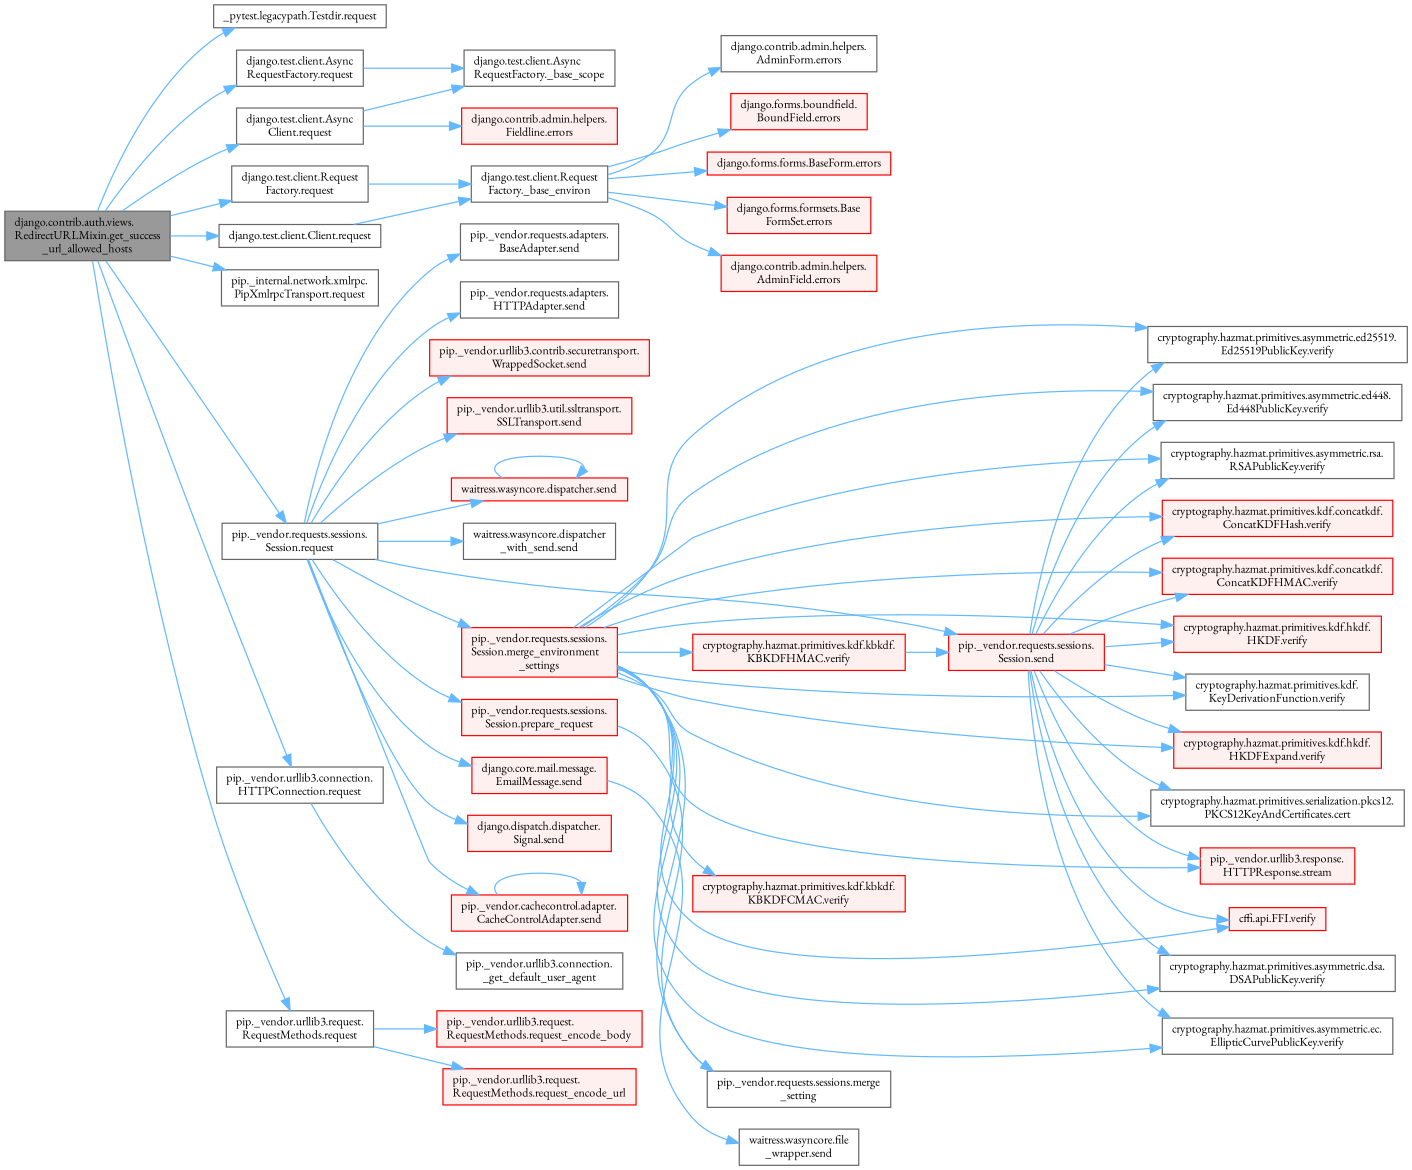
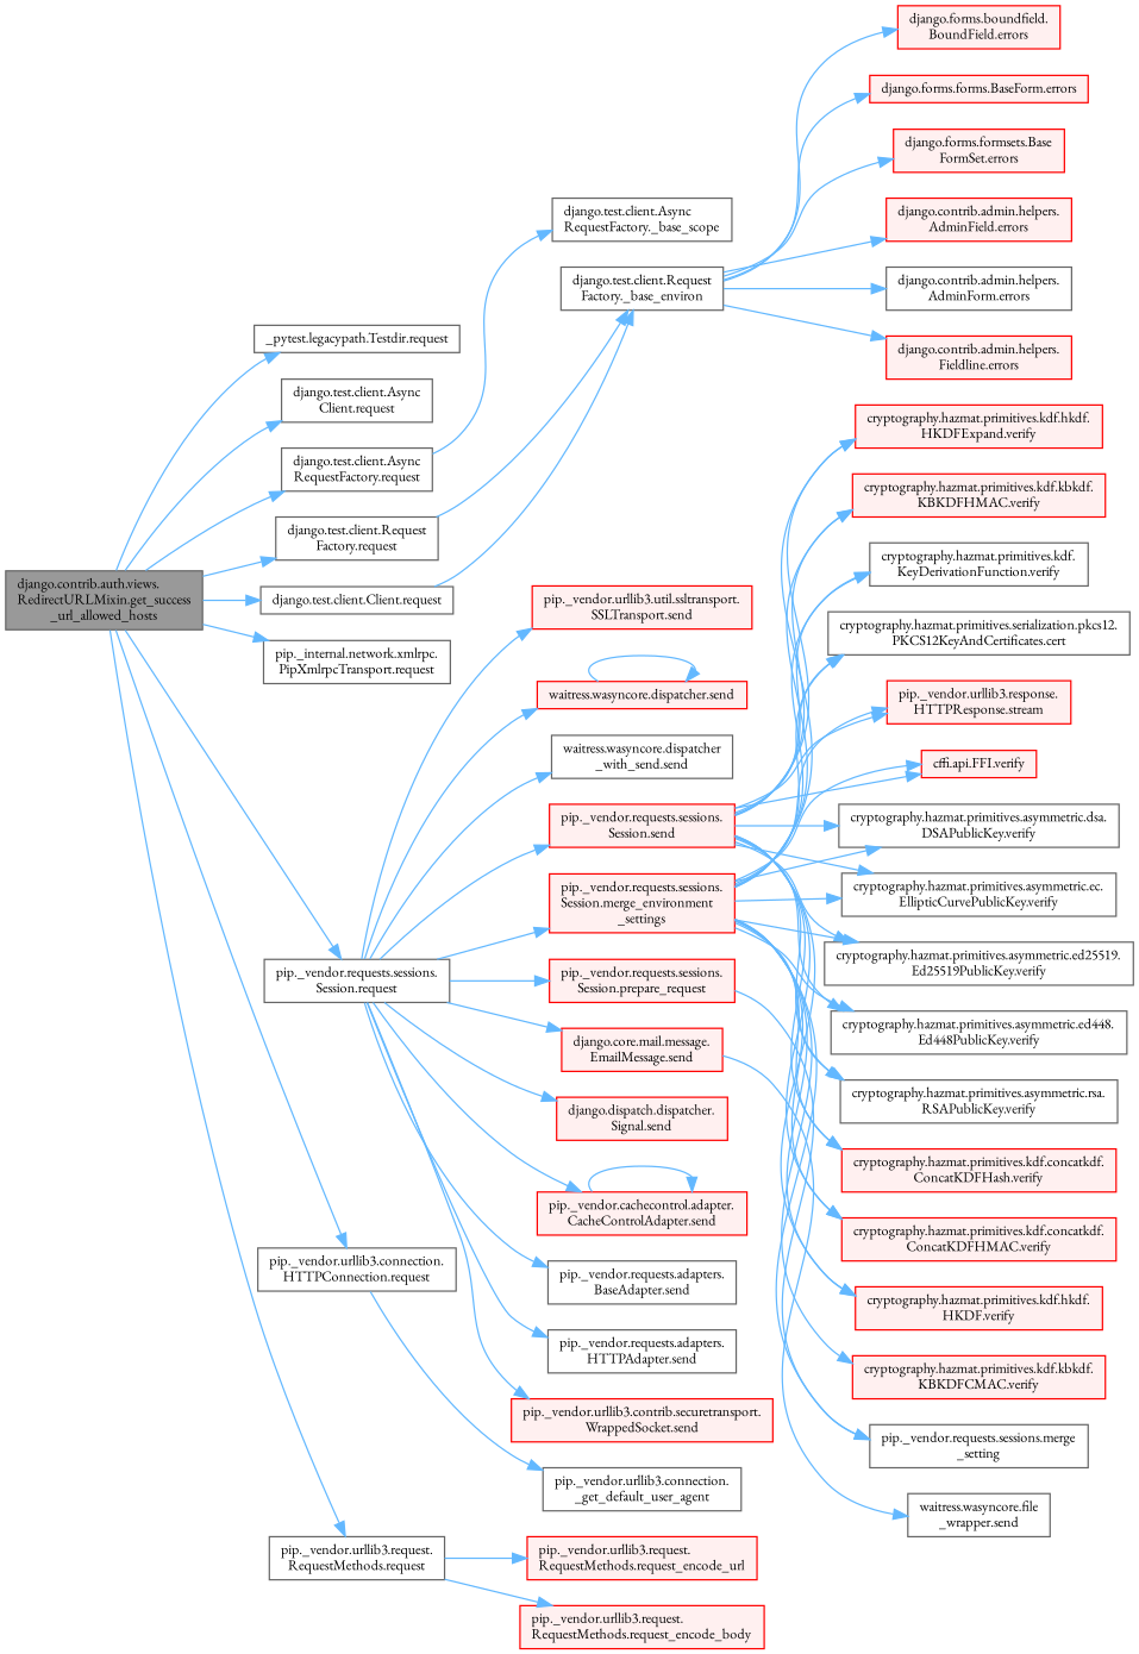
  digraph {
    fontname="EB Garamond"
    rankdir=LR
    node [color=grey40 fillcolor=white fontname="EB Garamond" fontsize=10 shape=box style=filled]
    edge [color=steelblue1 fontname="EB Garamond" fontsize=10 labelfontname=Helvetica labelfontsize=10 style=solid]
    n1 [color=gray40 fillcolor=grey60 fontcolor=black height=0.2 label="django.contrib.auth.views.\lRedirectURLMixin.get_success\l_url_allowed_hosts" width=0.4]
    n2 [height=0.2 label="_pytest.legacypath.Testdir.request" width=0.4]
    n3 [height=0.2 label="django.test.client.Async\lClient.request" width=0.4]
    n4 [height=0.2 label="django.test.client.Async\lRequestFactory.request" width=0.4]
    n5 [height=0.2 label="django.test.client.Client.request" width=0.4]
    n6 [height=0.2 label="django.test.client.Request\lFactory.request" width=0.4]
    n7 [height=0.2 label="pip._internal.network.xmlrpc.\lPipXmlrpcTransport.request" width=0.4]
    n8 [height=0.2 label="pip._vendor.requests.sessions.\lSession.request" width=0.4]
    n9 [height=0.2 label="pip._vendor.urllib3.connection.\lHTTPConnection.request" width=0.4]
    n10 [height=0.2 label="pip._vendor.urllib3.request.\lRequestMethods.request" width=0.4]
    n11 [height=0.2 label="django.test.client.Async\lRequestFactory._base_scope" width=0.4]
    n12 [height=0.2 label="django.test.client.Request\lFactory._base_environ" width=0.4]
    n13 [color=red fillcolor="#FFF0F0" height=0.2 label="pip._vendor.requests.sessions.\lSession.merge_environment\l_settings" width=0.4]
    n14 [color=red fillcolor="#FFF0F0" height=0.2 label="pip._vendor.requests.sessions.\lSession.prepare_request" width=0.4]
    n15 [color=red fillcolor="#FFF0F0" height=0.2 label="django.core.mail.message.\lEmailMessage.send" width=0.4]
    n16 [color=red fillcolor="#FFF0F0" height=0.2 label="django.dispatch.dispatcher.\lSignal.send" width=0.4]
    n17 [color=red fillcolor="#FFF0F0" height=0.2 label="pip._vendor.cachecontrol.adapter.\lCacheControlAdapter.send" width=0.4]
    n18 [height=0.2 label="pip._vendor.requests.adapters.\lBaseAdapter.send" width=0.4]
    n19 [height=0.2 label="pip._vendor.requests.adapters.\lHTTPAdapter.send" width=0.4]
    n20 [color=red fillcolor="#FFF0F0" height=0.2 label="pip._vendor.requests.sessions.\lSession.send" width=0.4]
    n21 [color=red fillcolor="#FFF0F0" height=0.2 label="pip._vendor.urllib3.contrib.securetransport.\lWrappedSocket.send" width=0.4]
    n22 [color=red fillcolor="#FFF0F0" height=0.2 label="pip._vendor.urllib3.util.ssltransport.\lSSLTransport.send" width=0.4]
    n23 [color=red fillcolor="#FFF0F0" height=0.2 label="waitress.wasyncore.dispatcher.send" width=0.4]
    n24 [height=0.2 label="waitress.wasyncore.dispatcher\l_with_send.send" width=0.4]
    n25 [height=0.2 label="pip._vendor.urllib3.connection.\l_get_default_user_agent" width=0.4]
    n26 [color=red fillcolor="#FFF0F0" height=0.2 label="pip._vendor.urllib3.request.\lRequestMethods.request_encode_body" width=0.4]
    n27 [color=red fillcolor="#FFF0F0" height=0.2 label="pip._vendor.urllib3.request.\lRequestMethods.request_encode_url" width=0.4]
    n28 [color=red fillcolor="#FFF0F0" height=0.2 label="django.contrib.admin.helpers.\lAdminField.errors" width=0.4]
    n29 [height=0.2 label="django.contrib.admin.helpers.\lAdminForm.errors" width=0.4]
    n30 [color=red fillcolor="#FFF0F0" height=0.2 label="django.contrib.admin.helpers.\lFieldline.errors" width=0.4]
    n31 [color=red fillcolor="#FFF0F0" height=0.2 label="django.forms.boundfield.\lBoundField.errors" width=0.4]
    n32 [color=red fillcolor="#FFF0F0" height=0.2 label="django.forms.forms.BaseForm.errors" width=0.4]
    n33 [color=red fillcolor="#FFF0F0" height=0.2 label="django.forms.formsets.Base\lFormSet.errors" width=0.4]
    n34 [height=0.2 label="cryptography.hazmat.primitives.serialization.pkcs12.\lPKCS12KeyAndCertificates.cert" width=0.4]
    n35 [height=0.2 label="pip._vendor.requests.sessions.merge\l_setting" width=0.4]
    n36 [color=red fillcolor="#FFF0F0" height=0.2 label="pip._vendor.urllib3.response.\lHTTPResponse.stream" width=0.4]
    n37 [color=red fillcolor="#FFF0F0" height=0.2 label="cffi.api.FFI.verify" width=0.4]
    n38 [height=0.2 label="cryptography.hazmat.primitives.asymmetric.dsa.\lDSAPublicKey.verify" width=0.4]
    n39 [height=0.2 label="cryptography.hazmat.primitives.asymmetric.ec.\lEllipticCurvePublicKey.verify" width=0.4]
    n40 [height=0.2 label="cryptography.hazmat.primitives.asymmetric.ed25519.\lEd25519PublicKey.verify" width=0.4]
    n41 [height=0.2 label="cryptography.hazmat.primitives.asymmetric.ed448.\lEd448PublicKey.verify" width=0.4]
    n42 [height=0.2 label="cryptography.hazmat.primitives.asymmetric.rsa.\lRSAPublicKey.verify" width=0.4]
    n43 [color=red fillcolor="#FFF0F0" height=0.2 label="cryptography.hazmat.primitives.kdf.concatkdf.\lConcatKDFHash.verify" width=0.4]
    n44 [color=red fillcolor="#FFF0F0" height=0.2 label="cryptography.hazmat.primitives.kdf.concatkdf.\lConcatKDFHMAC.verify" width=0.4]
    n45 [color=red fillcolor="#FFF0F0" height=0.2 label="cryptography.hazmat.primitives.kdf.hkdf.\lHKDF.verify" width=0.4]
    n46 [color=red fillcolor="#FFF0F0" height=0.2 label="cryptography.hazmat.primitives.kdf.hkdf.\lHKDFExpand.verify" width=0.4]
    n47 [color=red fillcolor="#FFF0F0" height=0.2 label="cryptography.hazmat.primitives.kdf.kbkdf.\lKBKDFCMAC.verify" width=0.4]
    n48 [color=red fillcolor="#FFF0F0" height=0.2 label="cryptography.hazmat.primitives.kdf.kbkdf.\lKBKDFHMAC.verify" width=0.4]
    n49 [height=0.2 label="cryptography.hazmat.primitives.kdf.\lKeyDerivationFunction.verify" width=0.4]
    n50 [height=0.2 label="waitress.wasyncore.file\l_wrapper.send" width=0.4]
    n1 -> n2
    n1 -> n3
    n1 -> n4
    n1 -> n5
    n1 -> n6
    n1 -> n7
    n1 -> n8
    n1 -> n9
    n1 -> n10
-   n3 -> n11
    n4 -> n11
    n5 -> n12
    n6 -> n12
    n8 -> n13
    n8 -> n14
    n8 -> n15
    n8 -> n16
    n8 -> n17
    n8 -> n18
    n8 -> n19
    n8 -> n20
    n8 -> n21
    n8 -> n22
    n8 -> n23
    n8 -> n24
    n9 -> n25
    n10 -> n26
    n10 -> n27
    n12 -> n28
    n12 -> n29
-   n3 -> n30
+   n12 -> n30
    n12 -> n31
    n12 -> n32
    n12 -> n33
    n13 -> n34
    n13 -> n35
    n13 -> n36
    n13 -> n37
    n13 -> n38
    n13 -> n39
    n13 -> n40
    n13 -> n41
    n13 -> n42
    n13 -> n43
    n13 -> n44
    n13 -> n45
    n13 -> n46
    n13 -> n47
    n13 -> n48
    n13 -> n49
    n14 -> n35
    n15 -> n50
    n17 -> n17
    n20 -> n34
    n20 -> n36
    n20 -> n37
    n20 -> n38
    n20 -> n39
    n20 -> n40
    n20 -> n41
    n20 -> n42
    n20 -> n43
    n20 -> n44
    n20 -> n45
    n20 -> n46
-   n48 -> n20
+   n20 -> n48
    n20 -> n49
    n23 -> n23
  }
